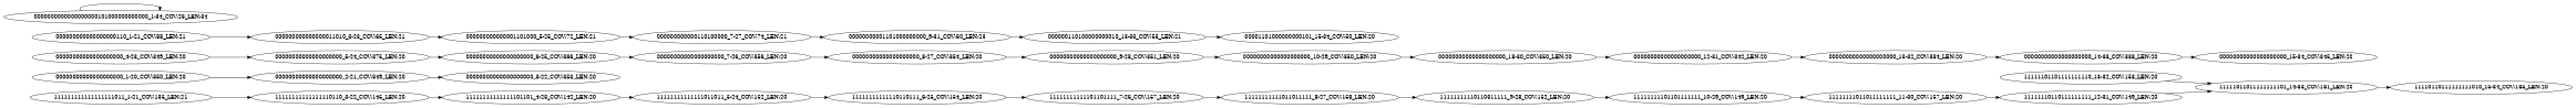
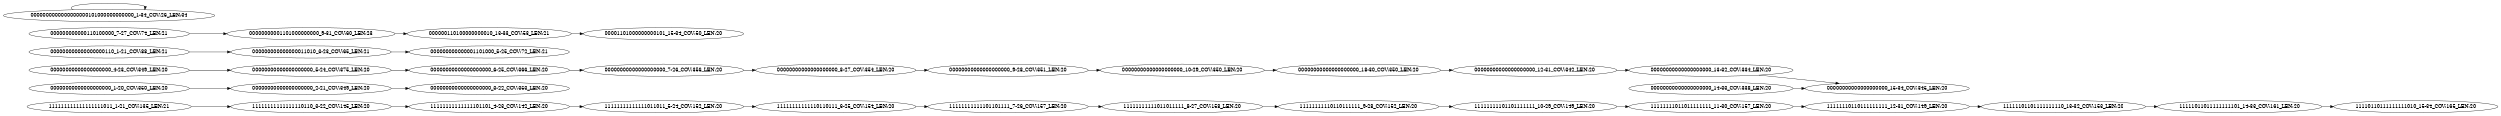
  digraph {
    rankdir=LR
    "11111111111111101101_4-23_COV:142_LEN:20"
    "11111111111111011011_5-24_COV:152_LEN:20"
    "11111111111110110111_6-25_COV:154_LEN:20"
    "11111111111101101111_7-26_COV:157_LEN:20"
    "00000000000000000000_2-21_COV:349_LEN:20"
    "00000000000000000000_3-22_COV:353_LEN:20"
    "00000000000000000000_4-23_COV:349_LEN:20"
    "00000000000000000000_5-24_COV:375_LEN:20"
    "11111111111111110110_3-22_COV:145_LEN:20"
    "11111101101111111110_13-32_COV:153_LEN:20"
    "11111011011111111101_14-33_COV:161_LEN:20"
    "11110110111111111010_15-34_COV:165_LEN:20"
    "00000000000000000000_8-27_COV:354_LEN:20"
    "00000000000000000000_9-28_COV:351_LEN:20"
    "00000000000000000000_10-29_COV:350_LEN:20"
    n16 [label="00000000000000000000_18-30_COV:350_LEN:20"]
    "00000000000000000000_12-31_COV:342_LEN:20"
    "00000000000000000000_13-32_COV:334_LEN:20"
    "00000000000000000000_14-33_COV:338_LEN:20"
    "000000000000001101000_5-25_COV:72_LEN:21"
    "000000000000110100000_7-27_COV:74_LEN:21"
    "00000000001101000000000_9-31_COV:60_LEN:23"
    "000000110100000000010_13-33_COV:53_LEN:21"
    "00000000000000000000_6-25_COV:366_LEN:20"
    "00000000000000000000_7-26_COV:356_LEN:20"
    "00001101000000000101_15-34_COV:50_LEN:20"
    "11111111101101111111_10-29_COV:149_LEN:20"
    "11111111011011111111_11-30_COV:157_LEN:20"
    "11111110110111111111_12-31_COV:149_LEN:20"
-   "11111111110110111111_9-28_COV:152_LEN:20" [label="11111111110110311111_9-28_COV:152_LEN:20"]
+   "11111111110110111111_9-28_COV:152_LEN:20"
    "00000000000000000000_15-34_COV:345_LEN:20"
    "11111111111011011111_8-27_COV:158_LEN:20"
    "000000000000000011010_3-23_COV:65_LEN:21"
    "0000000000000000000101000000000000_1-34_COV:26_LEN:34"
    "000000000000000000110_1-21_COV:88_LEN:21"
    "111111111111111111011_1-21_COV:135_LEN:21"
    "00000000000000000000_1-20_COV:350_LEN:20"
    "11111111111111101101_4-23_COV:142_LEN:20" -> "11111111111111011011_5-24_COV:152_LEN:20"
    "11111111111111011011_5-24_COV:152_LEN:20" -> "11111111111110110111_6-25_COV:154_LEN:20"
    "11111111111110110111_6-25_COV:154_LEN:20" -> "11111111111101101111_7-26_COV:157_LEN:20"
    "11111111111101101111_7-26_COV:157_LEN:20" -> "11111111111011011111_8-27_COV:158_LEN:20"
    "00000000000000000000_2-21_COV:349_LEN:20" -> "00000000000000000000_3-22_COV:353_LEN:20"
    "00000000000000000000_4-23_COV:349_LEN:20" -> "00000000000000000000_5-24_COV:375_LEN:20"
    "00000000000000000000_5-24_COV:375_LEN:20" -> "00000000000000000000_6-25_COV:366_LEN:20"
    "11111111111111110110_3-22_COV:145_LEN:20" -> "11111111111111101101_4-23_COV:142_LEN:20"
    "11111101101111111110_13-32_COV:153_LEN:20" -> "11111011011111111101_14-33_COV:161_LEN:20"
    "11111011011111111101_14-33_COV:161_LEN:20" -> "11110110111111111010_15-34_COV:165_LEN:20"
    "00000000000000000000_8-27_COV:354_LEN:20" -> "00000000000000000000_9-28_COV:351_LEN:20"
    "00000000000000000000_9-28_COV:351_LEN:20" -> "00000000000000000000_10-29_COV:350_LEN:20"
    "00000000000000000000_10-29_COV:350_LEN:20" -> n16
    n16 -> "00000000000000000000_12-31_COV:342_LEN:20"
    "00000000000000000000_12-31_COV:342_LEN:20" -> "00000000000000000000_13-32_COV:334_LEN:20"
-   "00000000000000000000_13-32_COV:334_LEN:20" -> "00000000000000000000_14-33_COV:338_LEN:20"
+   "00000000000000000000_13-32_COV:334_LEN:20" -> "00000000000000000000_15-34_COV:345_LEN:20"
    "00000000000000000000_14-33_COV:338_LEN:20" -> "00000000000000000000_15-34_COV:345_LEN:20"
-   "000000000000001101000_5-25_COV:72_LEN:21" -> "000000000000110100000_7-27_COV:74_LEN:21"
    "000000000000110100000_7-27_COV:74_LEN:21" -> "00000000001101000000000_9-31_COV:60_LEN:23"
    "00000000001101000000000_9-31_COV:60_LEN:23" -> "000000110100000000010_13-33_COV:53_LEN:21"
    "000000110100000000010_13-33_COV:53_LEN:21" -> "00001101000000000101_15-34_COV:50_LEN:20"
    "00000000000000000000_6-25_COV:366_LEN:20" -> "00000000000000000000_7-26_COV:356_LEN:20"
    "00000000000000000000_7-26_COV:356_LEN:20" -> "00000000000000000000_8-27_COV:354_LEN:20"
    "11111111101101111111_10-29_COV:149_LEN:20" -> "11111111011011111111_11-30_COV:157_LEN:20"
    "11111111011011111111_11-30_COV:157_LEN:20" -> "11111110110111111111_12-31_COV:149_LEN:20"
-   "11111110110111111111_12-31_COV:149_LEN:20" -> "11111011011111111101_14-33_COV:161_LEN:20"
+   "11111110110111111111_12-31_COV:149_LEN:20" -> "11111101101111111110_13-32_COV:153_LEN:20"
    "11111111110110111111_9-28_COV:152_LEN:20" -> "11111111101101111111_10-29_COV:149_LEN:20"
    "11111111111011011111_8-27_COV:158_LEN:20" -> "11111111110110111111_9-28_COV:152_LEN:20"
    "000000000000000011010_3-23_COV:65_LEN:21" -> "000000000000001101000_5-25_COV:72_LEN:21"
    "0000000000000000000101000000000000_1-34_COV:26_LEN:34" -> "0000000000000000000101000000000000_1-34_COV:26_LEN:34"
    "000000000000000000110_1-21_COV:88_LEN:21" -> "000000000000000011010_3-23_COV:65_LEN:21"
    "111111111111111111011_1-21_COV:135_LEN:21" -> "11111111111111110110_3-22_COV:145_LEN:20"
    "00000000000000000000_1-20_COV:350_LEN:20" -> "00000000000000000000_2-21_COV:349_LEN:20"
  }
